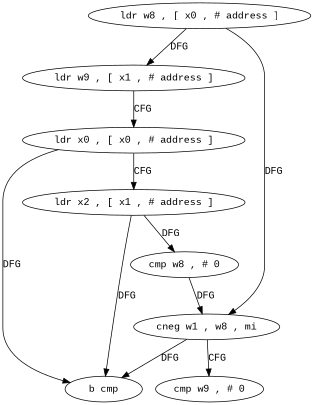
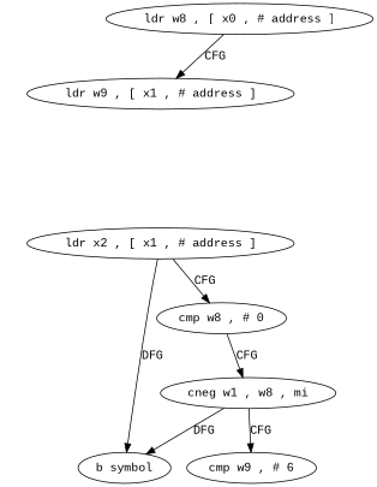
  digraph {
    fontname="Liberation Mono"
    node [fontname="Liberation Mono"]
    edge [fontname="Liberation Mono"]
    n1 [label="ldr w8 , [ x0 , # address ]"]
    n2 [label="ldr w9 , [ x1 , # address ]"]
    n3 [label="cneg w1 , w8 , mi"]
-   n4 [label="ldr x0 , [ x0 , # address ]"]
-   n5 [label="b cmp"]
-   n6 [label="cmp w9 , # 0"]
+   n5 [label="b symbol"]
+   n6 [label="cmp w9 , # 6"]
    n7 [label="ldr x2 , [ x1 , # address ]"]
    n8 [label="cmp w8 , # 0"]
-   n1 -> n2 [label=DFG]
-   n1 -> n3 [label=DFG]
-   n2 -> n4 [label=CFG]
+   n1 -> n2 [label=CFG]
    n3 -> n5 [label=DFG]
    n3 -> n6 [label=CFG]
-   n4 -> n5 [label=DFG]
-   n4 -> n7 [label=CFG]
    n7 -> n5 [label=DFG]
-   n7 -> n8 [label=DFG]
-   n8 -> n3 [label=DFG]
+   n7 -> n8 [label=CFG]
+   n8 -> n3 [label=CFG]
  }
